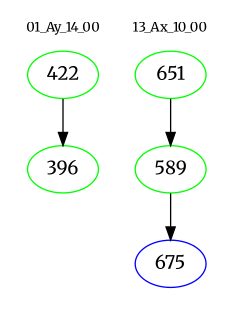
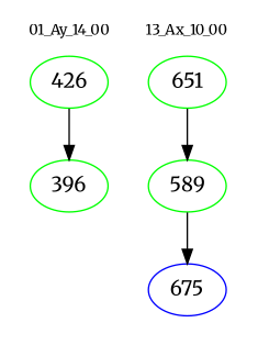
  digraph {
    fontname=Merriweather
    node [color=green fontname=Merriweather]
    edge [color=black fontname=Merriweather]
-   n1 [label=422]
+   n1 [label=426]
    n2 [label=396]
    n3 [label=651]
    n4 [label=589]
    n5 [color=blue label=675]
    subgraph cluster_1 {
      color=white
      fontsize=10
      label="01_Ay_14_00"
      n1
      n2
    }
    subgraph cluster_2 {
      color=white
      fontsize=10
      label="13_Ax_10_00"
      n3
      n4
      n5
    }
    n1 -> n2
    n3 -> n4
    n4 -> n5
  }
